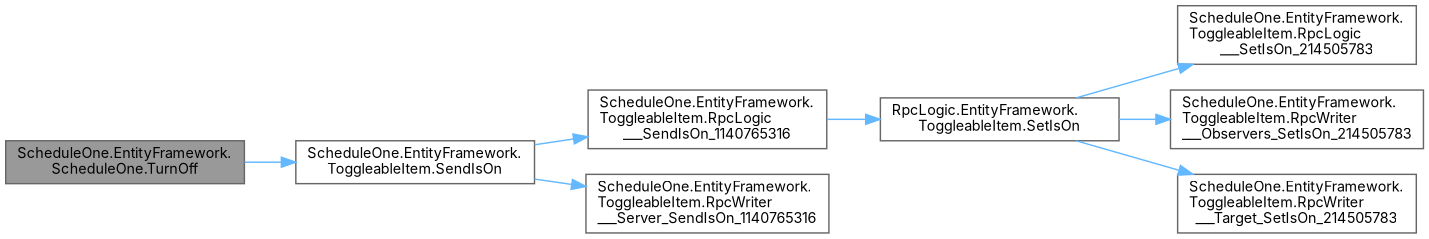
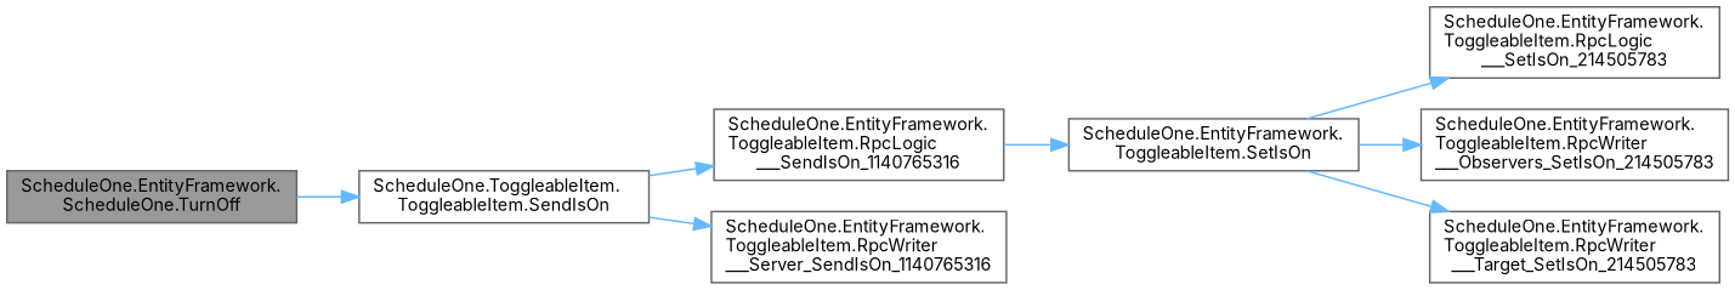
  digraph {
    fontname=Inter
    rankdir=LR
    node [color=grey40 fillcolor=white fontname=Inter fontsize=10 shape=box style=filled]
    edge [color=steelblue1 fontname=Inter fontsize=10 labelfontname=Helvetica labelfontsize=10 style=solid]
    n1 [color=gray40 fillcolor=grey60 fontcolor=black height=0.2 label="ScheduleOne.EntityFramework.\lScheduleOne.TurnOff" width=0.4]
-   n2 [height=0.2 label="ScheduleOne.EntityFramework.\lToggleableItem.SendIsOn" width=0.4]
+   n2 [height=0.2 label="ScheduleOne.ToggleableItem.\lToggleableItem.SendIsOn" width=0.4]
    n3 [height=0.2 label="ScheduleOne.EntityFramework.\lToggleableItem.RpcLogic\l___SendIsOn_1140765316" width=0.4]
    n4 [height=0.2 label="ScheduleOne.EntityFramework.\lToggleableItem.RpcWriter\l___Server_SendIsOn_1140765316" width=0.4]
-   n5 [height=0.2 label="RpcLogic.EntityFramework.\lToggleableItem.SetIsOn" width=0.4]
+   n5 [height=0.2 label="ScheduleOne.EntityFramework.\lToggleableItem.SetIsOn" width=0.4]
    n6 [height=0.2 label="ScheduleOne.EntityFramework.\lToggleableItem.RpcLogic\l___SetIsOn_214505783" width=0.4]
    n7 [height=0.2 label="ScheduleOne.EntityFramework.\lToggleableItem.RpcWriter\l___Observers_SetIsOn_214505783" width=0.4]
    n8 [height=0.2 label="ScheduleOne.EntityFramework.\lToggleableItem.RpcWriter\l___Target_SetIsOn_214505783" width=0.4]
    n1 -> n2
    n2 -> n3
    n2 -> n4
    n3 -> n5
    n5 -> n6
    n5 -> n7
    n5 -> n8
  }
